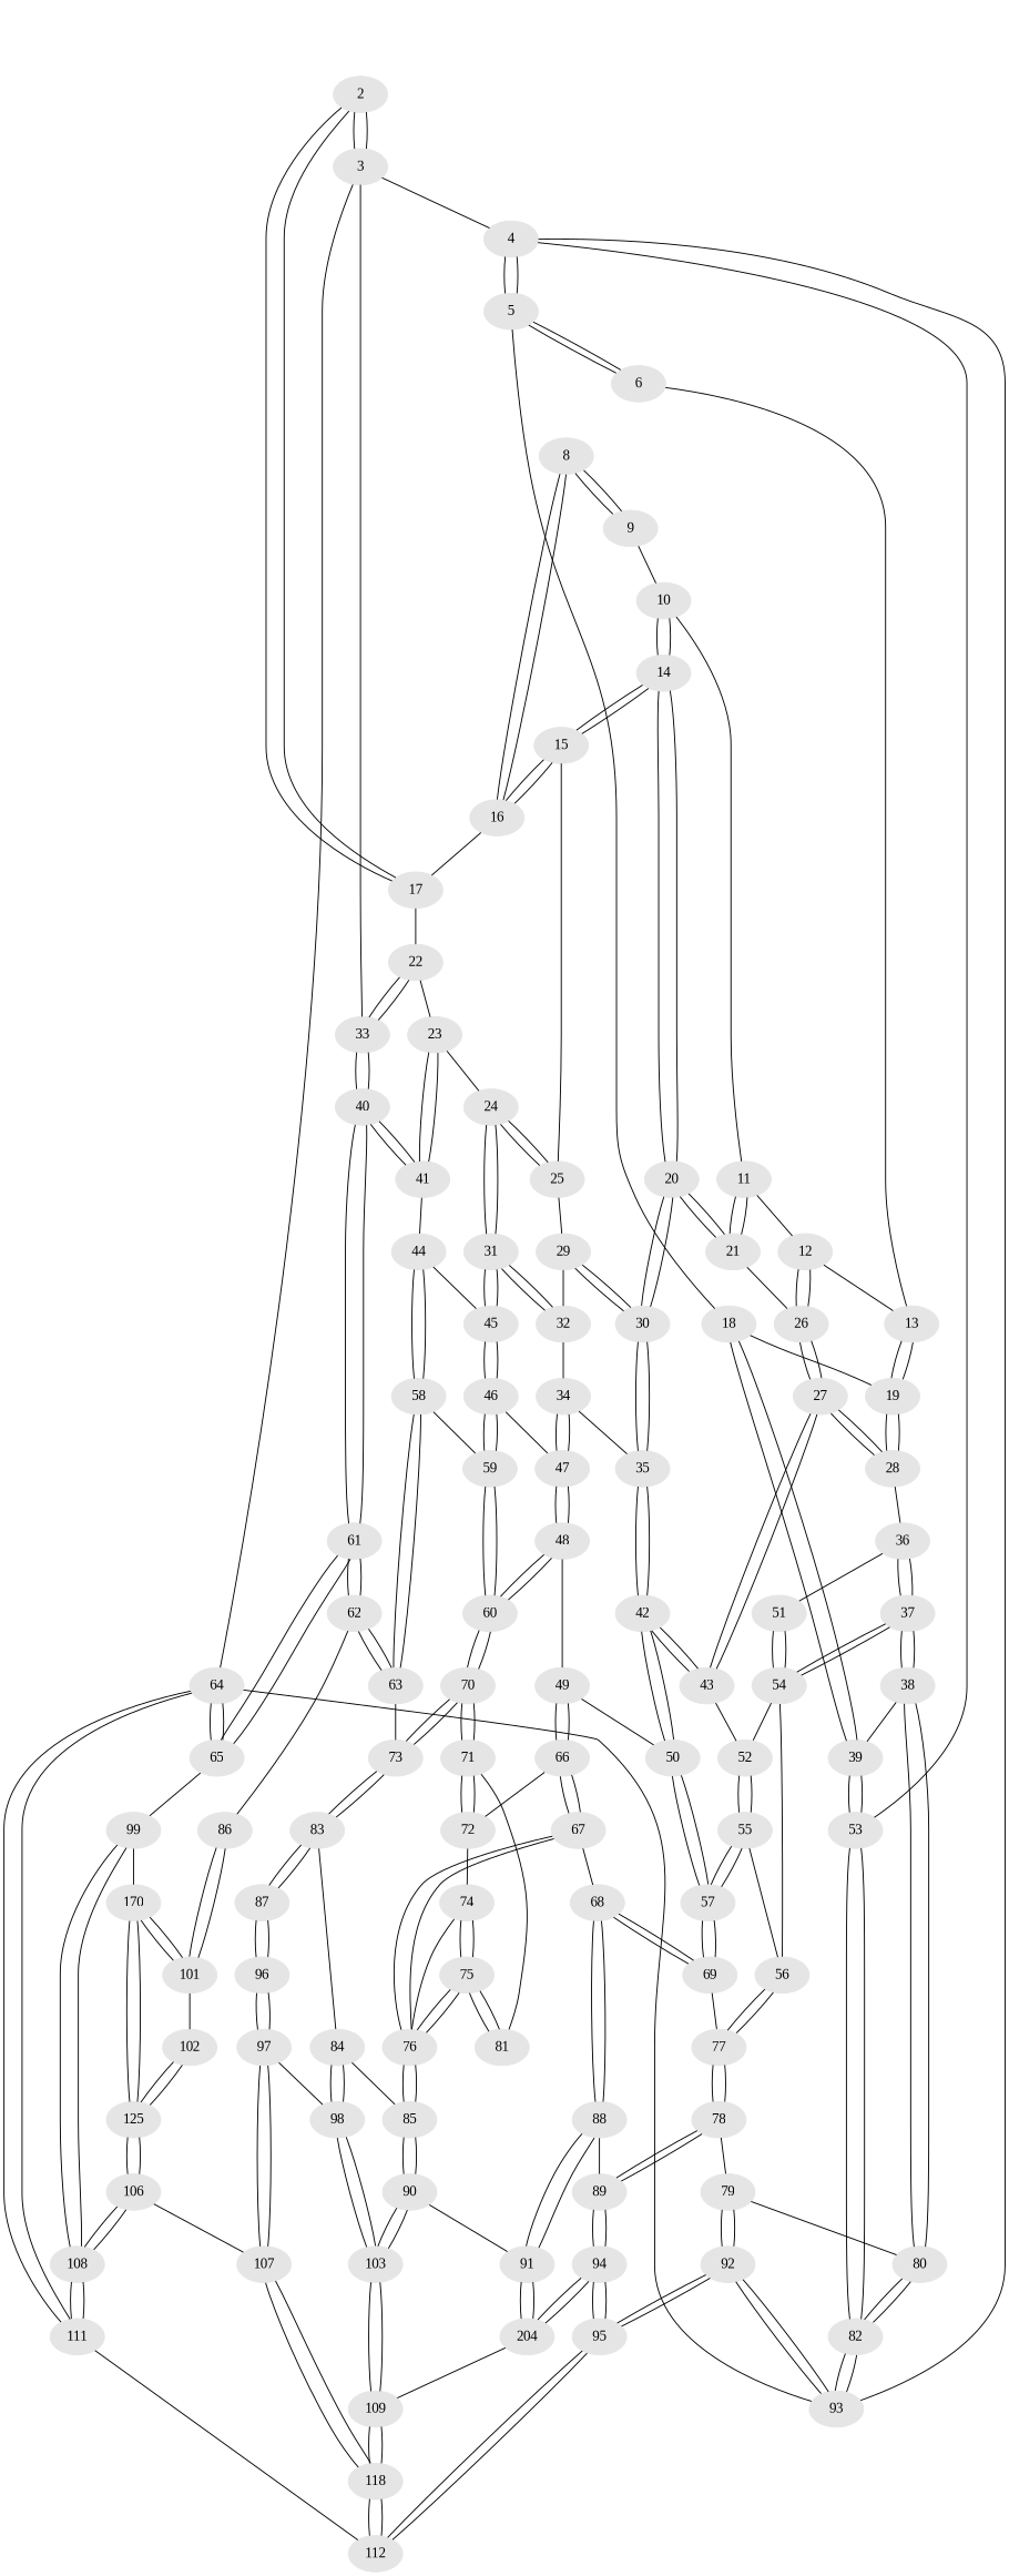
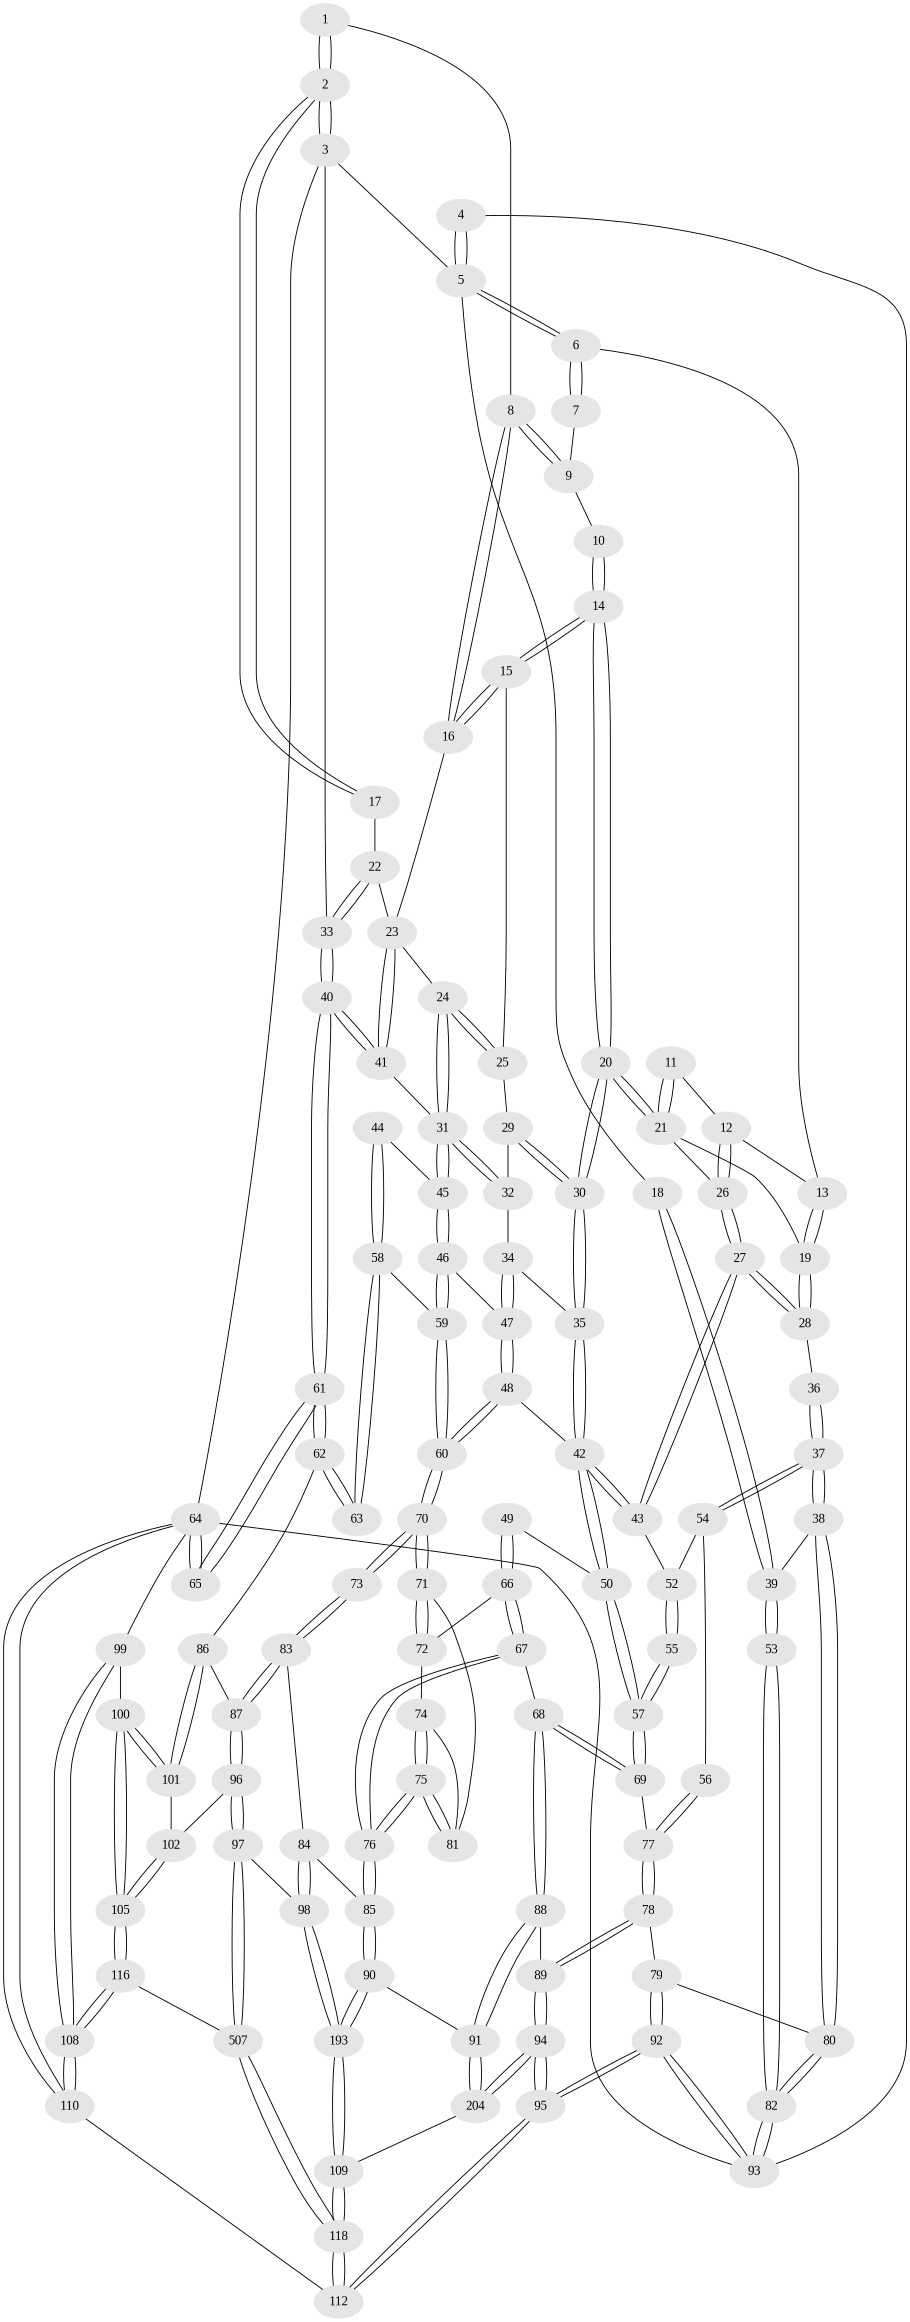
  graph {
    fontname="Liberation Serif"
    node [color=gray90 fontname="Liberation Serif" style=filled]
    edge [fontname="Liberation Serif"]
+   1
    2
    8
    3
    17
    9
    16
    4
    33
    64
    22
    5
    53
    93
    40
    65
-   111
+   111 [label=110]
    6
    18
    82
+   7
    13
    19
    39
    10
    11
    14
    12
    21
    15
    20
    26
    27
    28
    25
    30
    29
    23
    36
    35
    24
    41
    31
    44
    32
    45
    43
    52
    37
-   51
    34
    42
    46
    47
    61
    48
    50
    38
    54
    80
    56
    62
    58
    57
    55
    59
    63
    60
    49
    66
    70
    67
    72
    69
    77
    78
    73
    71
    86
    99
    87
    101
    83
    112
-   100 [label=170]
+   100
    108
    68
    76
    74
    88
    85
    89
    91
    81
    75
    84
    90
    79
    92
    94
    95
    98
    96
-   103
+   103 [label=193]
    102
    97
    n107 [label=204]
    109
-   107
-   105 [label=125]
+   107 [label=507]
+   105
    n111 [label=118]
-   106
+   106 [label=116]
+   1 -- 2
+   1 -- 2
+   1 -- 8
    2 -- 3
    2 -- 3
    2 -- 17
    2 -- 17
    8 -- 9
    8 -- 9
    8 -- 16
    8 -- 16
-   3 -- 4
+   3 -- 5
    3 -- 33
    3 -- 64
    17 -- 22
    9 -- 10
-   16 -- 17
+   16 -- 23
    4 -- 5
    4 -- 5
-   4 -- 53
    4 -- 93
    33 -- 40
    33 -- 40
    64 -- 93
    64 -- 65
    64 -- 65
    64 -- 111
    64 -- 111
    22 -- 33
    22 -- 33
    22 -- 23
    5 -- 6
    5 -- 6
    5 -- 18
    53 -- 82
    53 -- 82
    40 -- 41
    40 -- 41
    40 -- 61
    40 -- 61
-   65 -- 99
+   64 -- 99
    111 -- 112
+   6 -- 7
+   6 -- 7
    6 -- 13
-   18 -- 19
+   21 -- 19
    18 -- 39
    18 -- 39
    82 -- 93
    82 -- 93
+   7 -- 9
    13 -- 19
    13 -- 19
    19 -- 28
    19 -- 28
    39 -- 53
    39 -- 53
-   10 -- 11
    10 -- 14
    10 -- 14
    11 -- 12
    11 -- 21
    11 -- 21
    14 -- 15
    14 -- 15
    14 -- 20
    14 -- 20
    12 -- 13
    12 -- 26
    12 -- 26
    21 -- 26
    15 -- 16
    15 -- 16
    15 -- 25
    20 -- 21
    20 -- 21
    20 -- 30
    20 -- 30
    26 -- 27
    26 -- 27
    27 -- 28
    27 -- 28
    27 -- 43
    27 -- 43
    28 -- 36
    25 -- 29
    30 -- 35
    30 -- 35
    29 -- 30
    29 -- 30
    29 -- 32
    23 -- 24
    23 -- 41
    23 -- 41
    36 -- 37
    36 -- 37
-   36 -- 51
    35 -- 42
    35 -- 42
    24 -- 25
    24 -- 25
    24 -- 31
    24 -- 31
-   41 -- 44
+   41 -- 31
    31 -- 32
    31 -- 32
    31 -- 45
    31 -- 45
    44 -- 45
    44 -- 58
    44 -- 58
    32 -- 34
    45 -- 46
    45 -- 46
    43 -- 52
    52 -- 55
    52 -- 55
    37 -- 38
    37 -- 38
    37 -- 54
    37 -- 54
-   51 -- 54
-   51 -- 54
    34 -- 35
    34 -- 47
    34 -- 47
    42 -- 43
    42 -- 43
    42 -- 50
    42 -- 50
    46 -- 47
    46 -- 59
    46 -- 59
    47 -- 48
    47 -- 48
    61 -- 65
    61 -- 65
    61 -- 62
    61 -- 62
    48 -- 60
    48 -- 60
-   48 -- 49
+   48 -- 42
    50 -- 57
    50 -- 57
    38 -- 39
    38 -- 80
    38 -- 80
    54 -- 52
    54 -- 56
    80 -- 82
    80 -- 82
    56 -- 77
    56 -- 77
    62 -- 63
    62 -- 63
    62 -- 86
    58 -- 59
    58 -- 63
    58 -- 63
    57 -- 69
    57 -- 69
-   55 -- 56
    55 -- 57
    55 -- 57
    59 -- 60
    59 -- 60
-   63 -- 73
    60 -- 70
    60 -- 70
    49 -- 50
    49 -- 66
    49 -- 66
    66 -- 67
    66 -- 67
    66 -- 72
    70 -- 73
    70 -- 73
    70 -- 71
    70 -- 71
    67 -- 68
    67 -- 76
    67 -- 76
    72 -- 74
    69 -- 77
    77 -- 78
    77 -- 78
    78 -- 89
    78 -- 89
    78 -- 79
    73 -- 83
    73 -- 83
    71 -- 72
    71 -- 72
    71 -- 81
+   86 -- 87
    86 -- 101
    86 -- 101
    99 -- 100
    99 -- 108
    99 -- 108
    87 -- 96
    87 -- 96
    101 -- 102
    83 -- 87
    83 -- 87
    83 -- 84
    100 -- 101
    100 -- 101
    100 -- 105
    100 -- 105
    108 -- 111
    108 -- 111
    68 -- 69
    68 -- 69
    68 -- 88
    68 -- 88
    76 -- 85
    76 -- 85
-   74 -- 76
+   74 -- 81
    74 -- 75
    74 -- 75
    88 -- 89
    88 -- 91
    88 -- 91
    85 -- 90
    85 -- 90
    89 -- 94
    89 -- 94
    91 -- n107
    91 -- n107
    75 -- 76
    75 -- 76
    75 -- 81
    75 -- 81
    84 -- 85
    84 -- 98
    84 -- 98
    90 -- 91
    90 -- 103
    90 -- 103
    79 -- 80
    79 -- 92
    79 -- 92
    92 -- 93
    92 -- 93
    92 -- 95
    92 -- 95
    94 -- 95
    94 -- 95
    94 -- n107
    94 -- n107
    95 -- 112
    95 -- 112
    98 -- 103
    98 -- 103
+   96 -- 102
    96 -- 97
    96 -- 97
    103 -- 109
    103 -- 109
    102 -- 105
    102 -- 105
    97 -- 98
    97 -- 107
    97 -- 107
    n107 -- 109
    109 -- n111
    109 -- n111
    107 -- n111
    107 -- n111
    105 -- 106
    105 -- 106
    n111 -- 112
    n111 -- 112
    106 -- 108
    106 -- 108
    106 -- 107
  }
